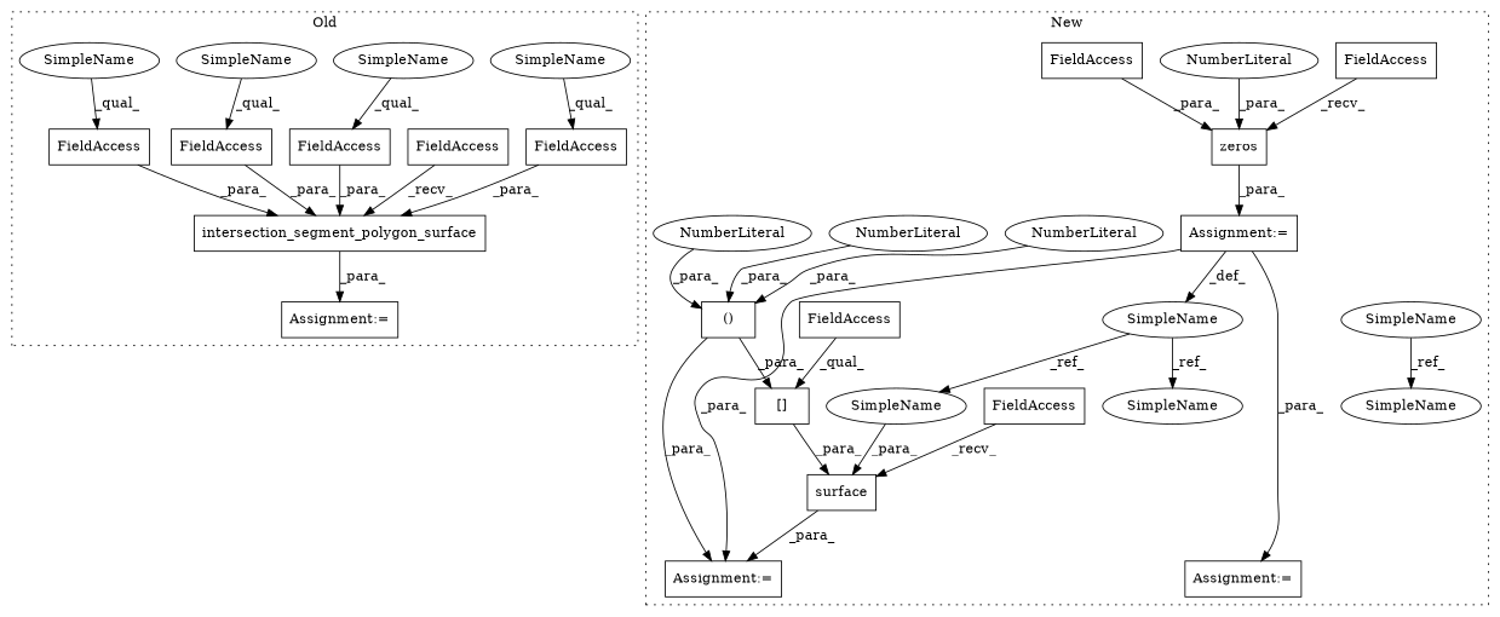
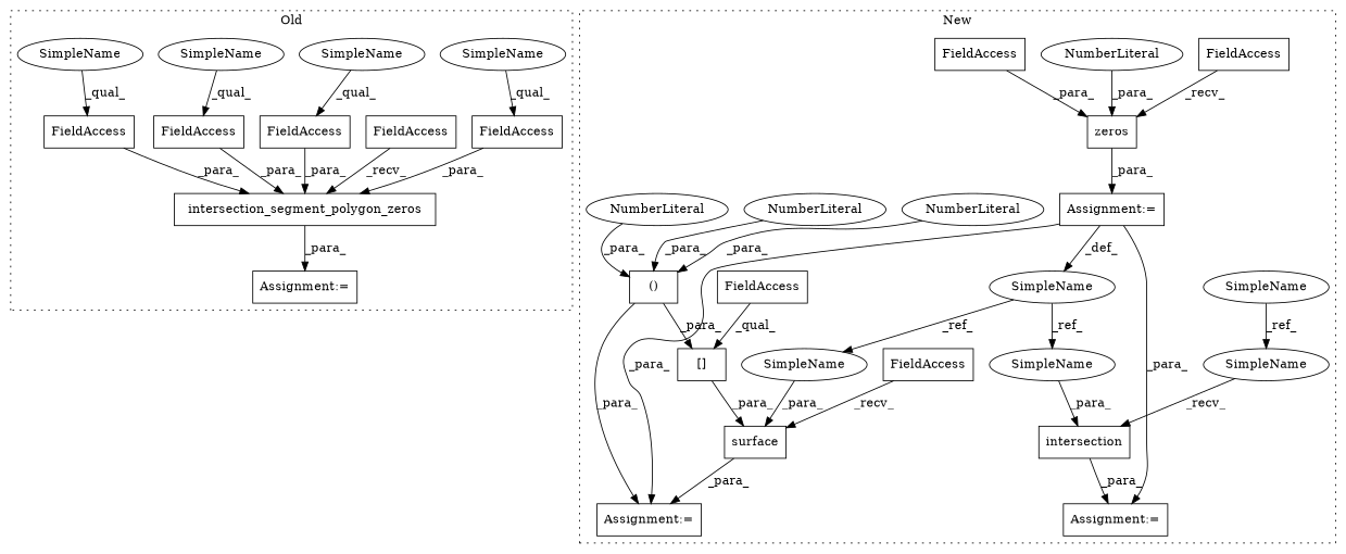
  digraph {
    node [a=22 l=1 s=6120 shape=box]
-   n1 [a=32 l="37,1" label=intersection_segment_polygon_surface s="6033,6165"]
+   n1 [a=32 l="37,1" label=intersection_segment_polygon_zeros s="6033,6165"]
    n2 [l=24 label=FieldAccess s=6008]
    n3 [l=11 label=FieldAccess]
    n4 [l=15 label=FieldAccess s=6104]
    n5 [l=16 label=FieldAccess s=6149]
    n6 [l=16 label=FieldAccess s=6132]
    n7 [a=7 l=2 label="Assignment:=" s=6006]
    n8 [a=42 l=4 label=SimpleName s=6132 shape=ellipse]
    n9 [a=42 l=4 label=SimpleName s=6104 shape=ellipse]
    n10 [a=42 l=4 label=SimpleName s=6149 shape=ellipse]
    n11 [a=42 l=4 label=SimpleName shape=ellipse]
    n12 [a=32 l="6,1" label=zeros s="5218,5239"]
    n13 [a=34 label=NumberLiteral s=5224 shape=ellipse]
    n14 [l=5 label=FieldAccess s=5226]
    n15 [l=5 label=FieldAccess s=5212]
+   n16 [a=32 l="13,1" label=intersection s="5255,5303"]
    n17 [a=42 l=4 label=SimpleName s=5127 shape=ellipse]
    n18 [a=7 label="Assignment:=" s=5211]
    n19 [a=42 label=SimpleName s=5210 shape=ellipse]
    n20 [a=32 l="9,1" label=surface s="5318,5374"]
    n21 [a=106 l=29 label="()" s=5343]
    n22 [a=34 label=NumberLiteral s=5343 shape=ellipse]
    n23 [a=34 label=NumberLiteral s=5371 shape=ellipse]
    n24 [a=2 l="14,2" label="[]" s="5329,5372"]
    n25 [a=34 label=NumberLiteral s=5357 shape=ellipse]
    n26 [l=5 label=FieldAccess s=5329]
    n27 [l=5 label=FieldAccess s=5312]
    n28 [a=7 label="Assignment:=" s=5311]
    n29 [a=7 label="Assignment:=" s=5249]
    n30 [a=42 label=SimpleName s=5302 shape=ellipse]
    n31 [a=42 label=SimpleName s=5327 shape=ellipse]
    n32 [a=42 l=4 label=SimpleName s=5250 shape=ellipse]
    subgraph cluster_1 {
      label=Old
      style=dotted
      n1
      n2
      n3
      n4
      n5
      n6
      n7
      n8
      n9
      n10
      n11
    }
    subgraph cluster_2 {
      label=New
      style=dotted
      n12
      n13
      n14
      n15
+     n16
      n17
      n18
      n19
      n20
      n21
      n22
      n23
      n24
      n25
      n26
      n27
      n28
      n29
      n30
      n31
      n32
    }
    n1 -> n7 [label=_para_]
    n2 -> n1 [label=_recv_]
    n3 -> n1 [label=_para_]
    n4 -> n1 [label=_para_]
    n5 -> n1 [label=_para_]
    n6 -> n1 [label=_para_]
    n8 -> n6 [label=_qual_]
    n9 -> n4 [label=_qual_]
    n10 -> n5 [label=_qual_]
    n11 -> n3 [label=_qual_]
    n12 -> n18 [label=_para_]
    n13 -> n12 [label=_para_]
    n14 -> n12 [label=_para_]
    n15 -> n12 [label=_recv_]
+   n16 -> n29 [label=_para_]
    n17 -> n32 [label=_ref_]
    n18 -> n19 [label=_def_]
    n18 -> n28 [label=_para_]
    n18 -> n29 [label=_para_]
    n19 -> n30 [label=_ref_]
    n19 -> n31 [label=_ref_]
    n20 -> n28 [label=_para_]
    n21 -> n24 [label=_para_]
    n21 -> n28 [label=_para_]
    n22 -> n21 [label=_para_]
    n23 -> n21 [label=_para_]
    n24 -> n20 [label=_para_]
    n25 -> n21 [label=_para_]
    n26 -> n24 [label=_qual_]
    n27 -> n20 [label=_recv_]
+   n30 -> n16 [label=_para_]
    n31 -> n20 [label=_para_]
+   n32 -> n16 [label=_recv_]
  }
